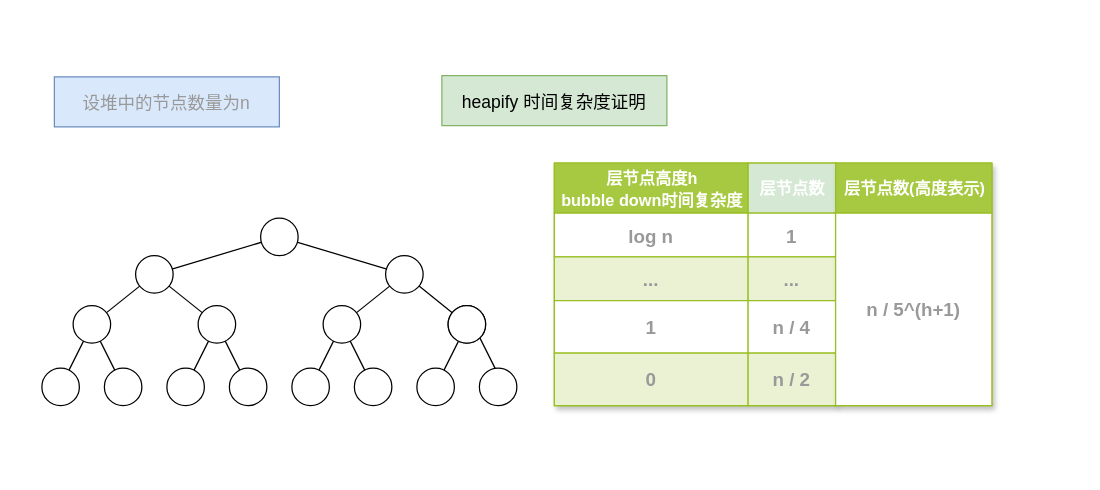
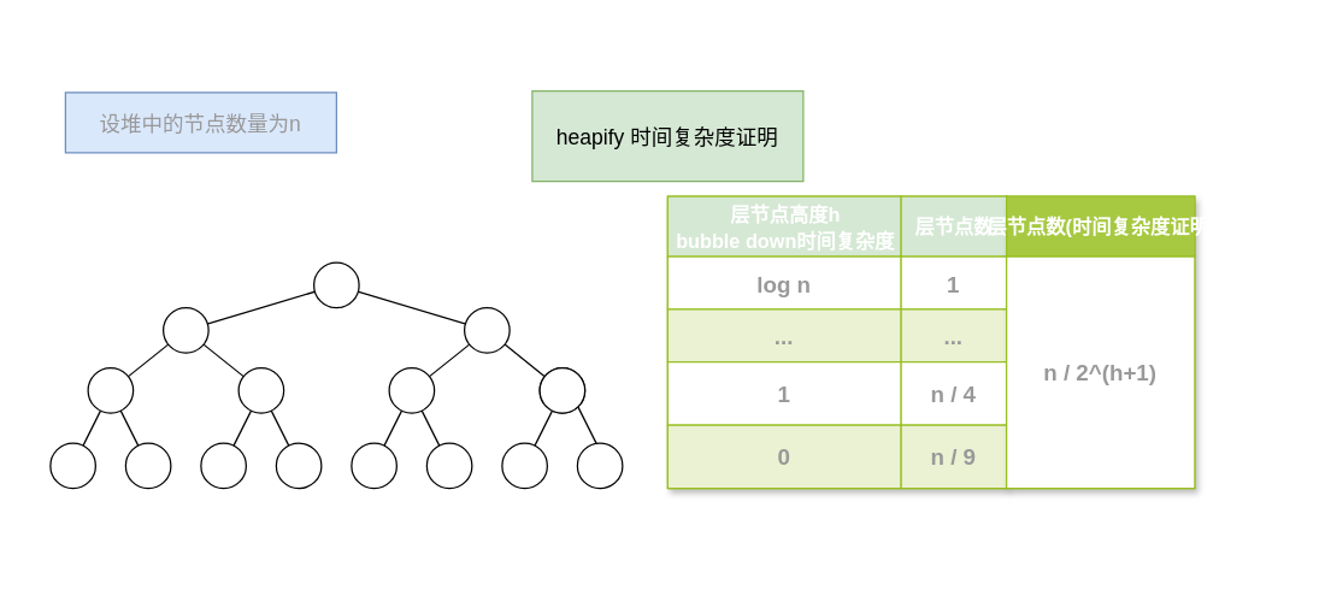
  <mxCell id="0" />
  <mxCell id="1" parent="0" />
- <mxCell id="2" value="&lt;font style=&quot;font-size: 14px;&quot;&gt;heapify 时间复杂度证明&lt;br&gt;&lt;/font&gt;" style="text;html=1;strokeColor=#82b366;fillColor=#d5e8d4;align=center;verticalAlign=middle;whiteSpace=wrap;rounded=0;fontSize=15;fontColor=#000000;" parent="1" vertex="1"><mxGeometry x="353" y="60" width="180" height="40" as="geometry" /></mxCell>
+ <mxCell id="2" value="&lt;font style=&quot;font-size: 14px;&quot;&gt;heapify 时间复杂度证明&lt;br&gt;&lt;/font&gt;" style="text;html=1;strokeColor=#82b366;fillColor=#d5e8d4;align=center;verticalAlign=middle;whiteSpace=wrap;rounded=0;fontSize=15;fontColor=#000000;" parent="1" vertex="1"><mxGeometry x="353" y="60" width="180" height="60" as="geometry" /></mxCell>
  <mxCell id="3" value="" style="line;strokeWidth=1;html=1;fontColor=#000000;dashed=1;fillColor=#FFFFFF;strokeColor=#FFFFFF;" parent="1" vertex="1"><mxGeometry x="23" y="20" width="835" height="10" as="geometry" /></mxCell>
  <mxCell id="4" value="" style="endArrow=none;html=1;fontSize=15;fontColor=#000000;" parent="1" edge="1"><mxGeometry width="50" height="50" relative="1" as="geometry"><mxPoint x="123" y="219" as="sourcePoint" /><mxPoint x="173" y="259" as="targetPoint" /></mxGeometry></mxCell>
  <mxCell id="5" value="" style="endArrow=none;html=1;fontSize=15;fontColor=#000000;" parent="1" edge="1"><mxGeometry width="50" height="50" relative="1" as="geometry"><mxPoint x="323" y="219" as="sourcePoint" /><mxPoint x="273" y="259" as="targetPoint" /></mxGeometry></mxCell>
  <mxCell id="6" value="" style="endArrow=none;html=1;fontSize=15;fontColor=#000000;startArrow=none;" parent="1" source="32" edge="1"><mxGeometry width="50" height="50" relative="1" as="geometry"><mxPoint x="323" y="219" as="sourcePoint" /><mxPoint x="373" y="259" as="targetPoint" /></mxGeometry></mxCell>
  <mxCell id="7" value="" style="endArrow=none;html=1;fontSize=15;fontColor=#000000;startArrow=none;" parent="1" source="32" edge="1"><mxGeometry width="50" height="50" relative="1" as="geometry"><mxPoint x="348" y="309" as="sourcePoint" /><mxPoint x="373" y="259" as="targetPoint" /></mxGeometry></mxCell>
  <mxCell id="8" value="" style="endArrow=none;html=1;fontSize=15;fontColor=#000000;" parent="1" edge="1"><mxGeometry width="50" height="50" relative="1" as="geometry"><mxPoint x="298" y="309" as="sourcePoint" /><mxPoint x="273" y="259" as="targetPoint" /></mxGeometry></mxCell>
  <mxCell id="9" value="" style="endArrow=none;html=1;fontSize=15;fontColor=#000000;" parent="1" edge="1"><mxGeometry width="50" height="50" relative="1" as="geometry"><mxPoint x="248" y="309" as="sourcePoint" /><mxPoint x="273" y="259" as="targetPoint" /></mxGeometry></mxCell>
  <mxCell id="10" value="" style="endArrow=none;html=1;fontSize=15;fontColor=#000000;" parent="1" edge="1"><mxGeometry width="50" height="50" relative="1" as="geometry"><mxPoint x="198" y="309" as="sourcePoint" /><mxPoint x="173" y="259" as="targetPoint" /></mxGeometry></mxCell>
  <mxCell id="11" value="" style="endArrow=none;html=1;fontSize=15;fontColor=#000000;" parent="1" edge="1"><mxGeometry width="50" height="50" relative="1" as="geometry"><mxPoint x="148" y="309" as="sourcePoint" /><mxPoint x="173" y="259" as="targetPoint" /></mxGeometry></mxCell>
  <mxCell id="12" value="" style="endArrow=none;html=1;fontSize=15;fontColor=#000000;" parent="1" edge="1"><mxGeometry width="50" height="50" relative="1" as="geometry"><mxPoint x="98" y="309" as="sourcePoint" /><mxPoint x="73" y="259" as="targetPoint" /></mxGeometry></mxCell>
  <mxCell id="13" value="" style="endArrow=none;html=1;fontSize=15;fontColor=#000000;" parent="1" edge="1"><mxGeometry width="50" height="50" relative="1" as="geometry"><mxPoint x="48" y="309" as="sourcePoint" /><mxPoint x="73" y="259" as="targetPoint" /></mxGeometry></mxCell>
  <mxCell id="14" value="" style="endArrow=none;html=1;fontSize=15;fontColor=#000000;" parent="1" edge="1"><mxGeometry width="50" height="50" relative="1" as="geometry"><mxPoint x="123" y="219" as="sourcePoint" /><mxPoint x="73" y="259" as="targetPoint" /></mxGeometry></mxCell>
  <mxCell id="15" value="" style="endArrow=none;html=1;fontSize=15;fontColor=#000000;" parent="1" edge="1"><mxGeometry width="50" height="50" relative="1" as="geometry"><mxPoint x="123" y="219" as="sourcePoint" /><mxPoint x="223" y="189" as="targetPoint" /></mxGeometry></mxCell>
  <mxCell id="16" value="" style="endArrow=none;html=1;fontSize=15;fontColor=#000000;" parent="1" edge="1"><mxGeometry width="50" height="50" relative="1" as="geometry"><mxPoint x="323" y="219" as="sourcePoint" /><mxPoint x="223" y="189" as="targetPoint" /></mxGeometry></mxCell>
  <mxCell id="17" value="" style="ellipse;whiteSpace=wrap;html=1;aspect=fixed;fontSize=15;" parent="1" vertex="1"><mxGeometry x="108" y="204" width="30" height="30" as="geometry" /></mxCell>
  <mxCell id="18" value="" style="ellipse;whiteSpace=wrap;html=1;aspect=fixed;fontSize=15;" parent="1" vertex="1"><mxGeometry x="208" y="174" width="30" height="30" as="geometry" /></mxCell>
  <mxCell id="19" value="" style="ellipse;whiteSpace=wrap;html=1;aspect=fixed;fontSize=15;" parent="1" vertex="1"><mxGeometry x="58" y="244" width="30" height="30" as="geometry" /></mxCell>
  <mxCell id="20" value="" style="ellipse;whiteSpace=wrap;html=1;aspect=fixed;fontSize=15;" parent="1" vertex="1"><mxGeometry x="158" y="244" width="30" height="30" as="geometry" /></mxCell>
  <mxCell id="21" value="" style="ellipse;whiteSpace=wrap;html=1;aspect=fixed;fontSize=15;" parent="1" vertex="1"><mxGeometry x="258" y="244" width="30" height="30" as="geometry" /></mxCell>
  <mxCell id="22" value="" style="ellipse;whiteSpace=wrap;html=1;aspect=fixed;fontSize=15;" parent="1" vertex="1"><mxGeometry x="33" y="294" width="30" height="30" as="geometry" /></mxCell>
  <mxCell id="23" value="" style="ellipse;whiteSpace=wrap;html=1;aspect=fixed;fontSize=15;" parent="1" vertex="1"><mxGeometry x="83" y="294" width="30" height="30" as="geometry" /></mxCell>
  <mxCell id="24" value="" style="ellipse;whiteSpace=wrap;html=1;aspect=fixed;fontSize=15;" parent="1" vertex="1"><mxGeometry x="133" y="294" width="30" height="30" as="geometry" /></mxCell>
  <mxCell id="25" value="" style="ellipse;whiteSpace=wrap;html=1;aspect=fixed;fontSize=15;" parent="1" vertex="1"><mxGeometry x="183" y="294" width="30" height="30" as="geometry" /></mxCell>
  <mxCell id="26" value="" style="ellipse;whiteSpace=wrap;html=1;aspect=fixed;fontSize=15;" parent="1" vertex="1"><mxGeometry x="233" y="294" width="30" height="30" as="geometry" /></mxCell>
  <mxCell id="27" value="" style="ellipse;whiteSpace=wrap;html=1;aspect=fixed;fontSize=15;" parent="1" vertex="1"><mxGeometry x="283" y="294" width="30" height="30" as="geometry" /></mxCell>
  <mxCell id="28" value="" style="endArrow=none;html=1;fontSize=15;fontColor=#000000;startArrow=none;" parent="1" source="30" target="32" edge="1"><mxGeometry width="50" height="50" relative="1" as="geometry"><mxPoint x="323" y="219" as="sourcePoint" /><mxPoint x="373" y="259" as="targetPoint" /></mxGeometry></mxCell>
  <mxCell id="29" value="" style="endArrow=none;html=1;fontSize=15;fontColor=#000000;" parent="1" target="30" edge="1"><mxGeometry width="50" height="50" relative="1" as="geometry"><mxPoint x="323" y="219" as="sourcePoint" /><mxPoint x="352.393" y="248.393" as="targetPoint" /></mxGeometry></mxCell>
  <mxCell id="30" value="" style="ellipse;whiteSpace=wrap;html=1;aspect=fixed;fontSize=15;" parent="1" vertex="1"><mxGeometry x="308" y="204" width="30" height="30" as="geometry" /></mxCell>
  <mxCell id="31" value="" style="endArrow=none;html=1;fontSize=15;fontColor=#000000;" parent="1" target="32" edge="1"><mxGeometry width="50" height="50" relative="1" as="geometry"><mxPoint x="348" y="309" as="sourcePoint" /><mxPoint x="373" y="259" as="targetPoint" /></mxGeometry></mxCell>
  <mxCell id="32" value="2" style="ellipse;whiteSpace=wrap;html=1;aspect=fixed;fontSize=15;" parent="1" vertex="1"><mxGeometry x="358" y="244" width="30" height="30" as="geometry" /></mxCell>
  <mxCell id="33" value="" style="ellipse;whiteSpace=wrap;html=1;aspect=fixed;fontSize=15;" parent="1" vertex="1"><mxGeometry x="333" y="294" width="30" height="30" as="geometry" /></mxCell>
  <mxCell id="34" value="" style="endArrow=none;html=1;fontSize=15;fontColor=#000000;" edge="1" parent="1"><mxGeometry width="50" height="50" relative="1" as="geometry"><mxPoint x="403" y="309" as="sourcePoint" /><mxPoint x="378" y="259" as="targetPoint" /></mxGeometry></mxCell>
  <mxCell id="35" value="" style="ellipse;whiteSpace=wrap;html=1;aspect=fixed;fontSize=15;" vertex="1" parent="1"><mxGeometry x="383" y="294" width="30" height="30" as="geometry" /></mxCell>
  <mxCell id="36" value="" style="ellipse;whiteSpace=wrap;html=1;aspect=fixed;fontSize=15;" parent="1" vertex="1"><mxGeometry x="358" y="244" width="30" height="30" as="geometry" /></mxCell>
  <mxCell id="37" value="&lt;font style=&quot;font-size: 14px;&quot;&gt;设堆中的节点数量为n&lt;br&gt;&lt;/font&gt;" style="text;html=1;strokeColor=#6c8ebf;fillColor=#dae8fc;align=center;verticalAlign=middle;whiteSpace=wrap;rounded=0;fontSize=15;fontColor=#999999;" vertex="1" parent="1"><mxGeometry x="43" y="61" width="180" height="40" as="geometry" /></mxCell>
  <mxCell id="38" value="Assets" style="childLayout=tableLayout;recursiveResize=0;strokeColor=#98bf21;fillColor=#A7C942;shadow=1;fontColor=#999999;fontSize=15;" vertex="1" parent="1"><mxGeometry x="443" y="130" width="225" height="194" as="geometry" /></mxCell>
  <mxCell id="39" style="shape=tableRow;horizontal=0;startSize=0;swimlaneHead=0;swimlaneBody=0;top=0;left=0;bottom=0;right=0;dropTarget=0;collapsible=0;recursiveResize=0;expand=0;fontStyle=0;strokeColor=inherit;fillColor=#ffffff;fontColor=#999999;fontSize=15;" vertex="1" parent="38"><mxGeometry width="225" height="40" as="geometry" /></mxCell>
- <mxCell id="40" value="&lt;font style=&quot;font-size: 13px;&quot;&gt;层节点高度h&lt;br style=&quot;&quot;&gt;bubble down时间复杂度&lt;/font&gt;" style="connectable=0;recursiveResize=0;strokeColor=inherit;fillColor=#A7C942;align=center;fontStyle=1;fontColor=#FFFFFF;html=1;fontSize=15;" vertex="1" parent="39"><mxGeometry width="155" height="40" as="geometry"><mxRectangle width="155" height="40" as="alternateBounds" /></mxGeometry></mxCell>
+ <mxCell id="40" value="&lt;font style=&quot;font-size: 13px;&quot;&gt;层节点高度h&lt;br style=&quot;&quot;&gt;bubble down时间复杂度&lt;/font&gt;" style="connectable=0;recursiveResize=0;strokeColor=inherit;fillColor=#d5e8d4;align=center;fontStyle=1;fontColor=#FFFFFF;html=1;fontSize=15;" vertex="1" parent="39"><mxGeometry width="155" height="40" as="geometry"><mxRectangle width="155" height="40" as="alternateBounds" /></mxGeometry></mxCell>
  <mxCell id="41" value="层节点数" style="connectable=0;recursiveResize=0;strokeColor=inherit;fillColor=#d5e8d4;align=center;fontStyle=1;fontColor=#FFFFFF;html=1;fontSize=13;" vertex="1" parent="39"><mxGeometry x="155" width="70" height="40" as="geometry"><mxRectangle width="70" height="40" as="alternateBounds" /></mxGeometry></mxCell>
  <mxCell id="42" value="" style="shape=tableRow;horizontal=0;startSize=0;swimlaneHead=0;swimlaneBody=0;top=0;left=0;bottom=0;right=0;dropTarget=0;collapsible=0;recursiveResize=0;expand=0;fontStyle=0;strokeColor=inherit;fillColor=#ffffff;fontColor=#999999;fontSize=15;" vertex="1" parent="38"><mxGeometry y="40" width="225" height="35" as="geometry" /></mxCell>
  <mxCell id="43" value="log n" style="connectable=0;recursiveResize=0;strokeColor=inherit;fillColor=inherit;align=center;whiteSpace=wrap;html=1;fontColor=#999999;fontSize=15;fontStyle=1" vertex="1" parent="42"><mxGeometry width="155" height="35" as="geometry"><mxRectangle width="155" height="35" as="alternateBounds" /></mxGeometry></mxCell>
  <mxCell id="44" value="1" style="connectable=0;recursiveResize=0;strokeColor=inherit;fillColor=inherit;align=center;whiteSpace=wrap;html=1;fontColor=#999999;fontSize=15;fontStyle=1" vertex="1" parent="42"><mxGeometry x="155" width="70" height="35" as="geometry"><mxRectangle width="70" height="35" as="alternateBounds" /></mxGeometry></mxCell>
  <mxCell id="45" value="" style="shape=tableRow;horizontal=0;startSize=0;swimlaneHead=0;swimlaneBody=0;top=0;left=0;bottom=0;right=0;dropTarget=0;collapsible=0;recursiveResize=0;expand=0;fontStyle=1;strokeColor=inherit;fillColor=#EAF2D3;fontColor=#999999;fontSize=15;" vertex="1" parent="38"><mxGeometry y="75" width="225" height="35" as="geometry" /></mxCell>
  <mxCell id="46" value="..." style="connectable=0;recursiveResize=0;strokeColor=inherit;fillColor=inherit;whiteSpace=wrap;html=1;fontColor=#999999;fontSize=15;fontStyle=1" vertex="1" parent="45"><mxGeometry width="155" height="35" as="geometry"><mxRectangle width="155" height="35" as="alternateBounds" /></mxGeometry></mxCell>
  <mxCell id="47" value="..." style="connectable=0;recursiveResize=0;strokeColor=inherit;fillColor=inherit;whiteSpace=wrap;html=1;fontColor=#999999;fontSize=15;fontStyle=1" vertex="1" parent="45"><mxGeometry x="155" width="70" height="35" as="geometry"><mxRectangle width="70" height="35" as="alternateBounds" /></mxGeometry></mxCell>
  <mxCell id="48" value="" style="shape=tableRow;horizontal=0;startSize=0;swimlaneHead=0;swimlaneBody=0;top=0;left=0;bottom=0;right=0;dropTarget=0;collapsible=0;recursiveResize=0;expand=0;fontStyle=0;strokeColor=inherit;fillColor=#ffffff;fontColor=#999999;fontSize=15;" vertex="1" parent="38"><mxGeometry y="110" width="225" height="42" as="geometry" /></mxCell>
  <mxCell id="49" value="1" style="connectable=0;recursiveResize=0;strokeColor=inherit;fillColor=inherit;fontStyle=1;align=center;whiteSpace=wrap;html=1;fontColor=#999999;fontSize=15;" vertex="1" parent="48"><mxGeometry width="155" height="42" as="geometry"><mxRectangle width="155" height="42" as="alternateBounds" /></mxGeometry></mxCell>
  <mxCell id="50" value="n / 4" style="connectable=0;recursiveResize=0;strokeColor=inherit;fillColor=inherit;fontStyle=1;align=center;whiteSpace=wrap;html=1;fontColor=#999999;fontSize=15;" vertex="1" parent="48"><mxGeometry x="155" width="70" height="42" as="geometry"><mxRectangle width="70" height="42" as="alternateBounds" /></mxGeometry></mxCell>
  <mxCell id="51" value="" style="shape=tableRow;horizontal=0;startSize=0;swimlaneHead=0;swimlaneBody=0;top=0;left=0;bottom=0;right=0;dropTarget=0;collapsible=0;recursiveResize=0;expand=0;fontStyle=1;strokeColor=inherit;fillColor=#EAF2D3;fontColor=#999999;fontSize=15;" vertex="1" parent="38"><mxGeometry y="152" width="225" height="42" as="geometry" /></mxCell>
  <mxCell id="52" value="0" style="connectable=0;recursiveResize=0;strokeColor=inherit;fillColor=inherit;whiteSpace=wrap;html=1;fontColor=#999999;fontSize=15;fontStyle=1" vertex="1" parent="51"><mxGeometry width="155" height="42" as="geometry"><mxRectangle width="155" height="42" as="alternateBounds" /></mxGeometry></mxCell>
- <mxCell id="53" value="n / 2" style="connectable=0;recursiveResize=0;strokeColor=inherit;fillColor=inherit;whiteSpace=wrap;html=1;fontColor=#999999;fontSize=15;fontStyle=1" vertex="1" parent="51"><mxGeometry x="155" width="70" height="42" as="geometry"><mxRectangle width="70" height="42" as="alternateBounds" /></mxGeometry></mxCell>
+ <mxCell id="53" value="n / 9" style="connectable=0;recursiveResize=0;strokeColor=inherit;fillColor=inherit;whiteSpace=wrap;html=1;fontColor=#999999;fontSize=15;fontStyle=1" vertex="1" parent="51"><mxGeometry x="155" width="70" height="42" as="geometry"><mxRectangle width="70" height="42" as="alternateBounds" /></mxGeometry></mxCell>
  <mxCell id="54" value="Assets" style="childLayout=tableLayout;recursiveResize=0;strokeColor=#98bf21;fillColor=#A7C942;shadow=1;fontColor=#999999;fontSize=15;" vertex="1" parent="1"><mxGeometry x="668" y="130" width="125" height="194" as="geometry" /></mxCell>
  <mxCell id="55" style="shape=tableRow;horizontal=0;startSize=0;swimlaneHead=0;swimlaneBody=0;top=0;left=0;bottom=0;right=0;dropTarget=0;collapsible=0;recursiveResize=0;expand=0;fontStyle=0;strokeColor=inherit;fillColor=#ffffff;fontColor=#999999;fontSize=15;" vertex="1" parent="54"><mxGeometry width="125" height="40" as="geometry" /></mxCell>
- <mxCell id="56" value="层节点数(高度表示)" style="connectable=0;recursiveResize=0;strokeColor=inherit;fillColor=#A7C942;align=center;fontStyle=1;fontColor=#FFFFFF;html=1;fontSize=13;" vertex="1" parent="55"><mxGeometry width="125" height="40" as="geometry"><mxRectangle width="125" height="40" as="alternateBounds" /></mxGeometry></mxCell>
+ <mxCell id="56" value="层节点数(时间复杂度证明)" style="connectable=0;recursiveResize=0;strokeColor=inherit;fillColor=#A7C942;align=center;fontStyle=1;fontColor=#FFFFFF;html=1;fontSize=13;" vertex="1" parent="55"><mxGeometry width="125" height="40" as="geometry"><mxRectangle width="125" height="40" as="alternateBounds" /></mxGeometry></mxCell>
  <mxCell id="57" value="" style="shape=tableRow;horizontal=0;startSize=0;swimlaneHead=0;swimlaneBody=0;top=0;left=0;bottom=0;right=0;dropTarget=0;collapsible=0;recursiveResize=0;expand=0;fontStyle=0;strokeColor=inherit;fillColor=#ffffff;fontColor=#999999;fontSize=15;" vertex="1" parent="54"><mxGeometry y="40" width="125" height="154" as="geometry" /></mxCell>
- <mxCell id="58" value="n / 5^(h+1)" style="connectable=0;recursiveResize=0;strokeColor=inherit;fillColor=inherit;align=center;whiteSpace=wrap;html=1;fontColor=#999999;fontSize=15;fontStyle=1" vertex="1" parent="57"><mxGeometry width="125" height="154" as="geometry"><mxRectangle width="125" height="154" as="alternateBounds" /></mxGeometry></mxCell>
+ <mxCell id="58" value="n / 2^(h+1)" style="connectable=0;recursiveResize=0;strokeColor=inherit;fillColor=inherit;align=center;whiteSpace=wrap;html=1;fontColor=#999999;fontSize=15;fontStyle=1" vertex="1" parent="57"><mxGeometry width="125" height="154" as="geometry"><mxRectangle width="125" height="154" as="alternateBounds" /></mxGeometry></mxCell>
  <mxCell id="59" value="" style="line;strokeWidth=1;html=1;fontColor=#000000;dashed=1;fillColor=#FFFFFF;strokeColor=#FFFFFF;" vertex="1" parent="1"><mxGeometry x="20.5" y="360" width="835" height="10" as="geometry" /></mxCell>
